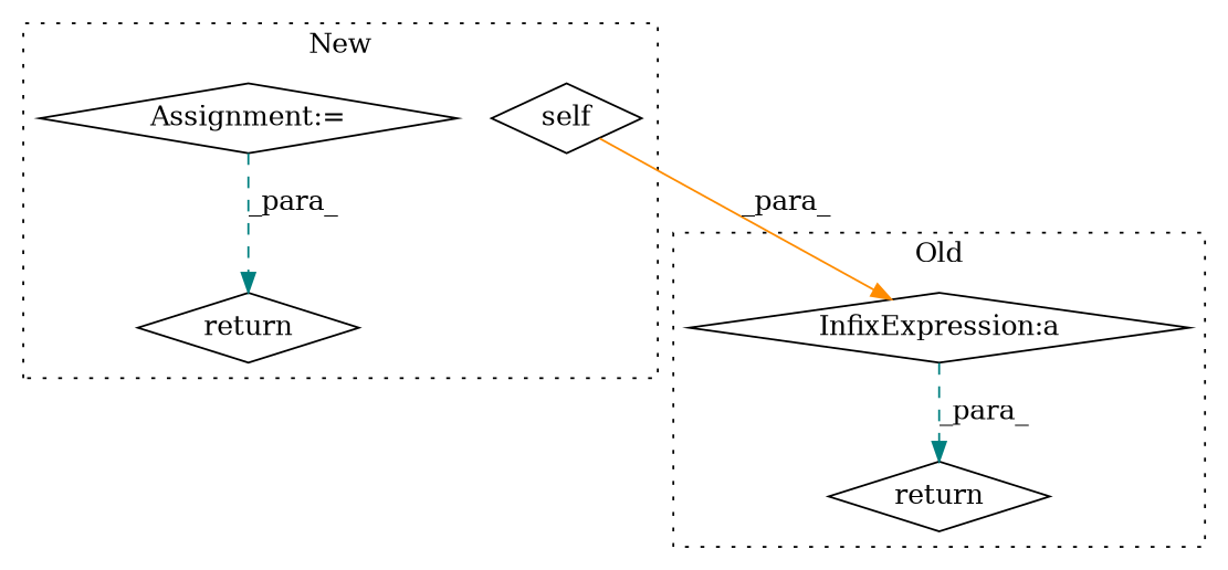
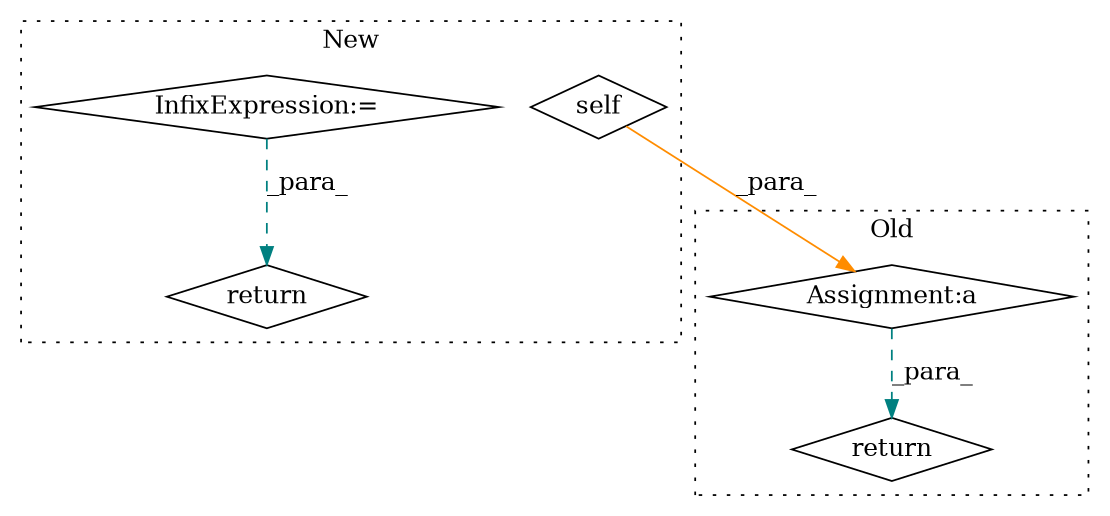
  digraph {
    node [a=41 l=7 shape=diamond]
    edge [color=teal style=dashed]
    n1 [label=return s=3284]
-   n2 [a=27 l=3 label="InfixExpression:a" s=3321]
+   n2 [a=27 l=3 label="Assignment:a" s=3321]
    n3 [a=32 l="5,1" label=self s="3730,3741"]
    n4 [label=return s=3818]
-   n5 [a=7 l=1 label="Assignment:=" s=3752]
+   n5 [a=7 l=1 label="InfixExpression:=" s=3752]
    subgraph cluster_1 {
      label=Old
      style=dotted
      n1
      n2
    }
    subgraph cluster_2 {
      label=New
      style=dotted
      n3
      n4
      n5
    }
    n2 -> n1 [label=_para_]
    n3 -> n2 [color=darkorange label=_para_ style=solid]
    n5 -> n4 [label=_para_]
  }
